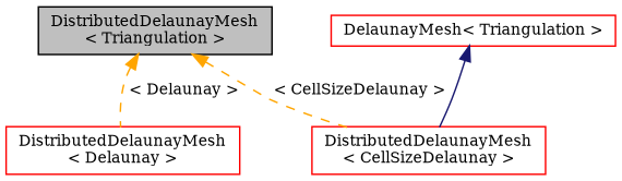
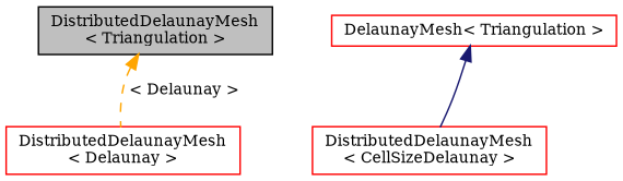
  digraph {
    fontname="DejaVu Serif"
    node [color=red fontname="DejaVu Serif" fontsize=10 shape=record]
    edge [color=orange dir=back fontname="DejaVu Serif" fontsize=10 labelfontname=Helvetica labelfontsize=10 style=dashed]
    n1 [color=black fillcolor=grey75 fontcolor=black height=0.2 label="DistributedDelaunayMesh\l\< Triangulation \>" style=filled width=0.4]
    n2 [height=0.2 label="DistributedDelaunayMesh\l\< Delaunay \>" width=0.4]
    n3 [height=0.2 label="DistributedDelaunayMesh\l\< CellSizeDelaunay \>" width=0.4]
    n4 [height=0.2 label="DelaunayMesh\< Triangulation \>" width=0.4]
    n1 -> n2 [label=" \< Delaunay \>"]
-   n1 -> n3 [label=" \< CellSizeDelaunay \>"]
    n4 -> n3 [color=midnightblue style=solid]
  }
